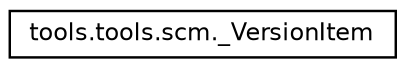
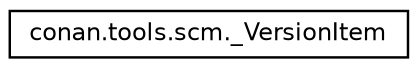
  digraph {
    rankdir=LR
-   n1 [color=black fillcolor=white fontname=Helvetica fontsize=10 height=0.2 label="tools.tools.scm._VersionItem" shape=record style=filled width=0.4]
+   n1 [color=black fillcolor=white fontname=Helvetica fontsize=10 height=0.2 label="conan.tools.scm._VersionItem" shape=record style=filled width=0.4]
  }
